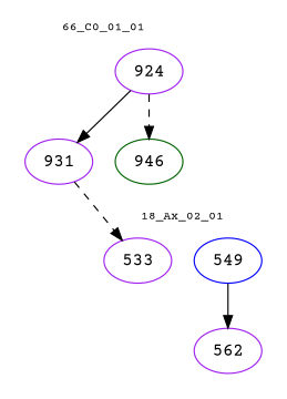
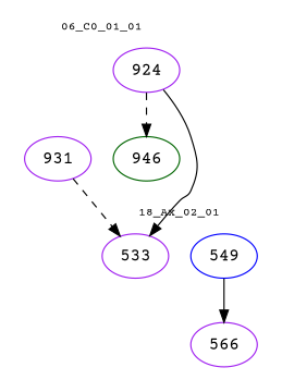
  digraph {
    fontname="Courier Prime"
    node [color=purple fontname="Courier Prime"]
    edge [color=black fontname="Courier Prime" style=solid]
    n1 [color=blue label=549]
    n2 [label=533]
-   n3 [label=562]
+   n3 [label=566]
    n4 [label=924]
    n5 [label=931]
    n6 [color=darkgreen label=946]
    subgraph cluster_1 {
      color=white
      fontsize=10
      label="18_Ax_02_01"
      n1
      n2
      n3
    }
    subgraph cluster_2 {
      color=white
      fontsize=10
-     label="66_C0_01_01"
+     label="06_C0_01_01"
      n4
      n5
      n6
    }
    n1 -> n3
-   n4 -> n5
+   n4 -> n2
    n4 -> n6 [style=dashed]
    n5 -> n2 [style=dashed]
  }
